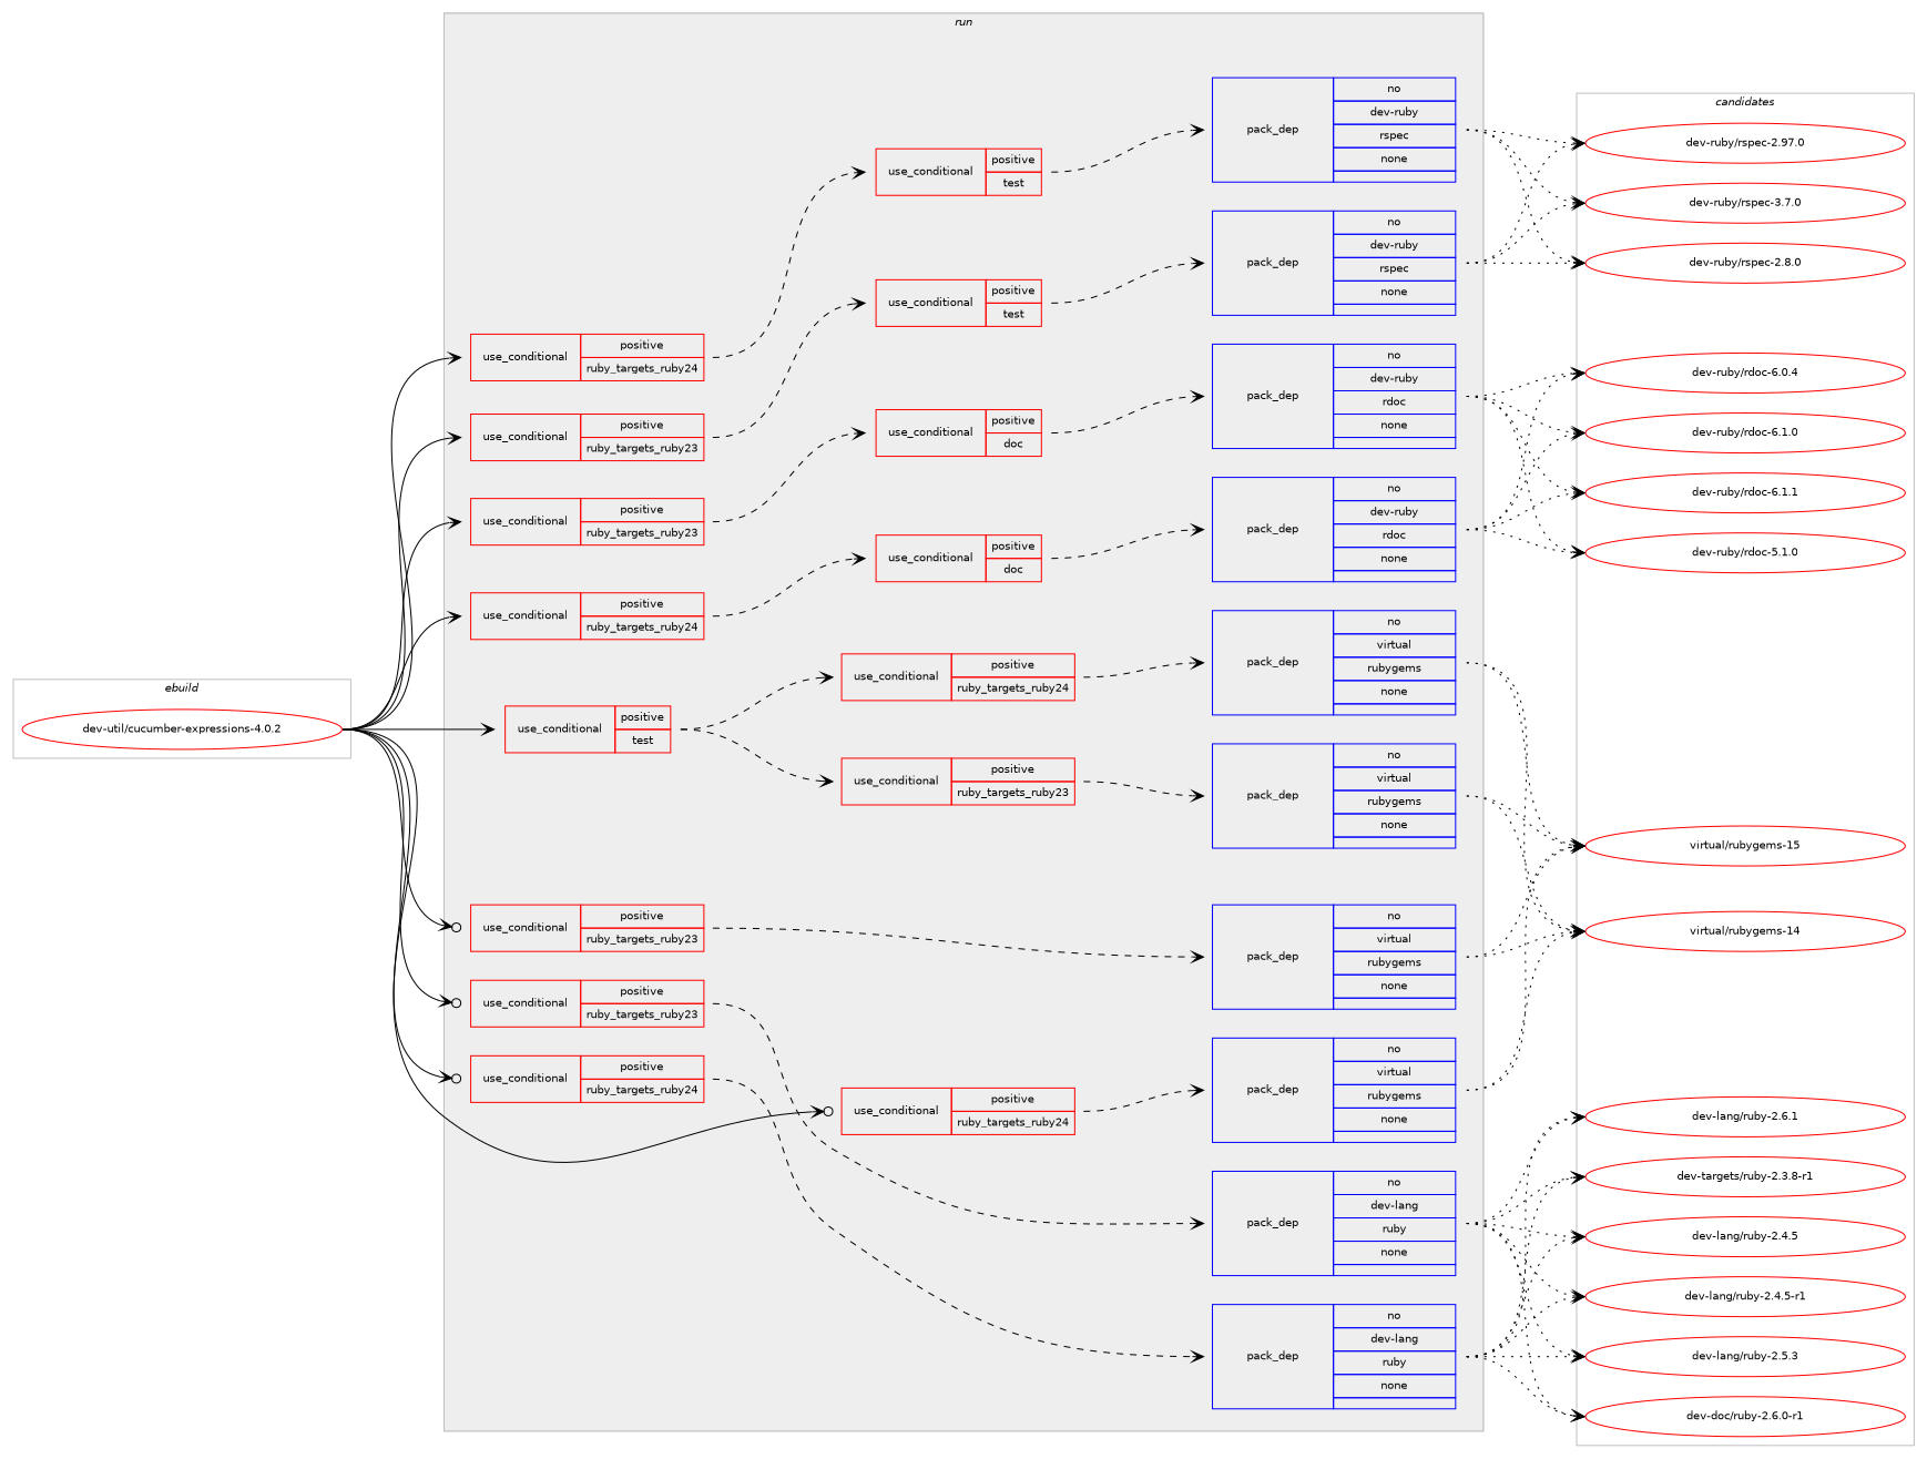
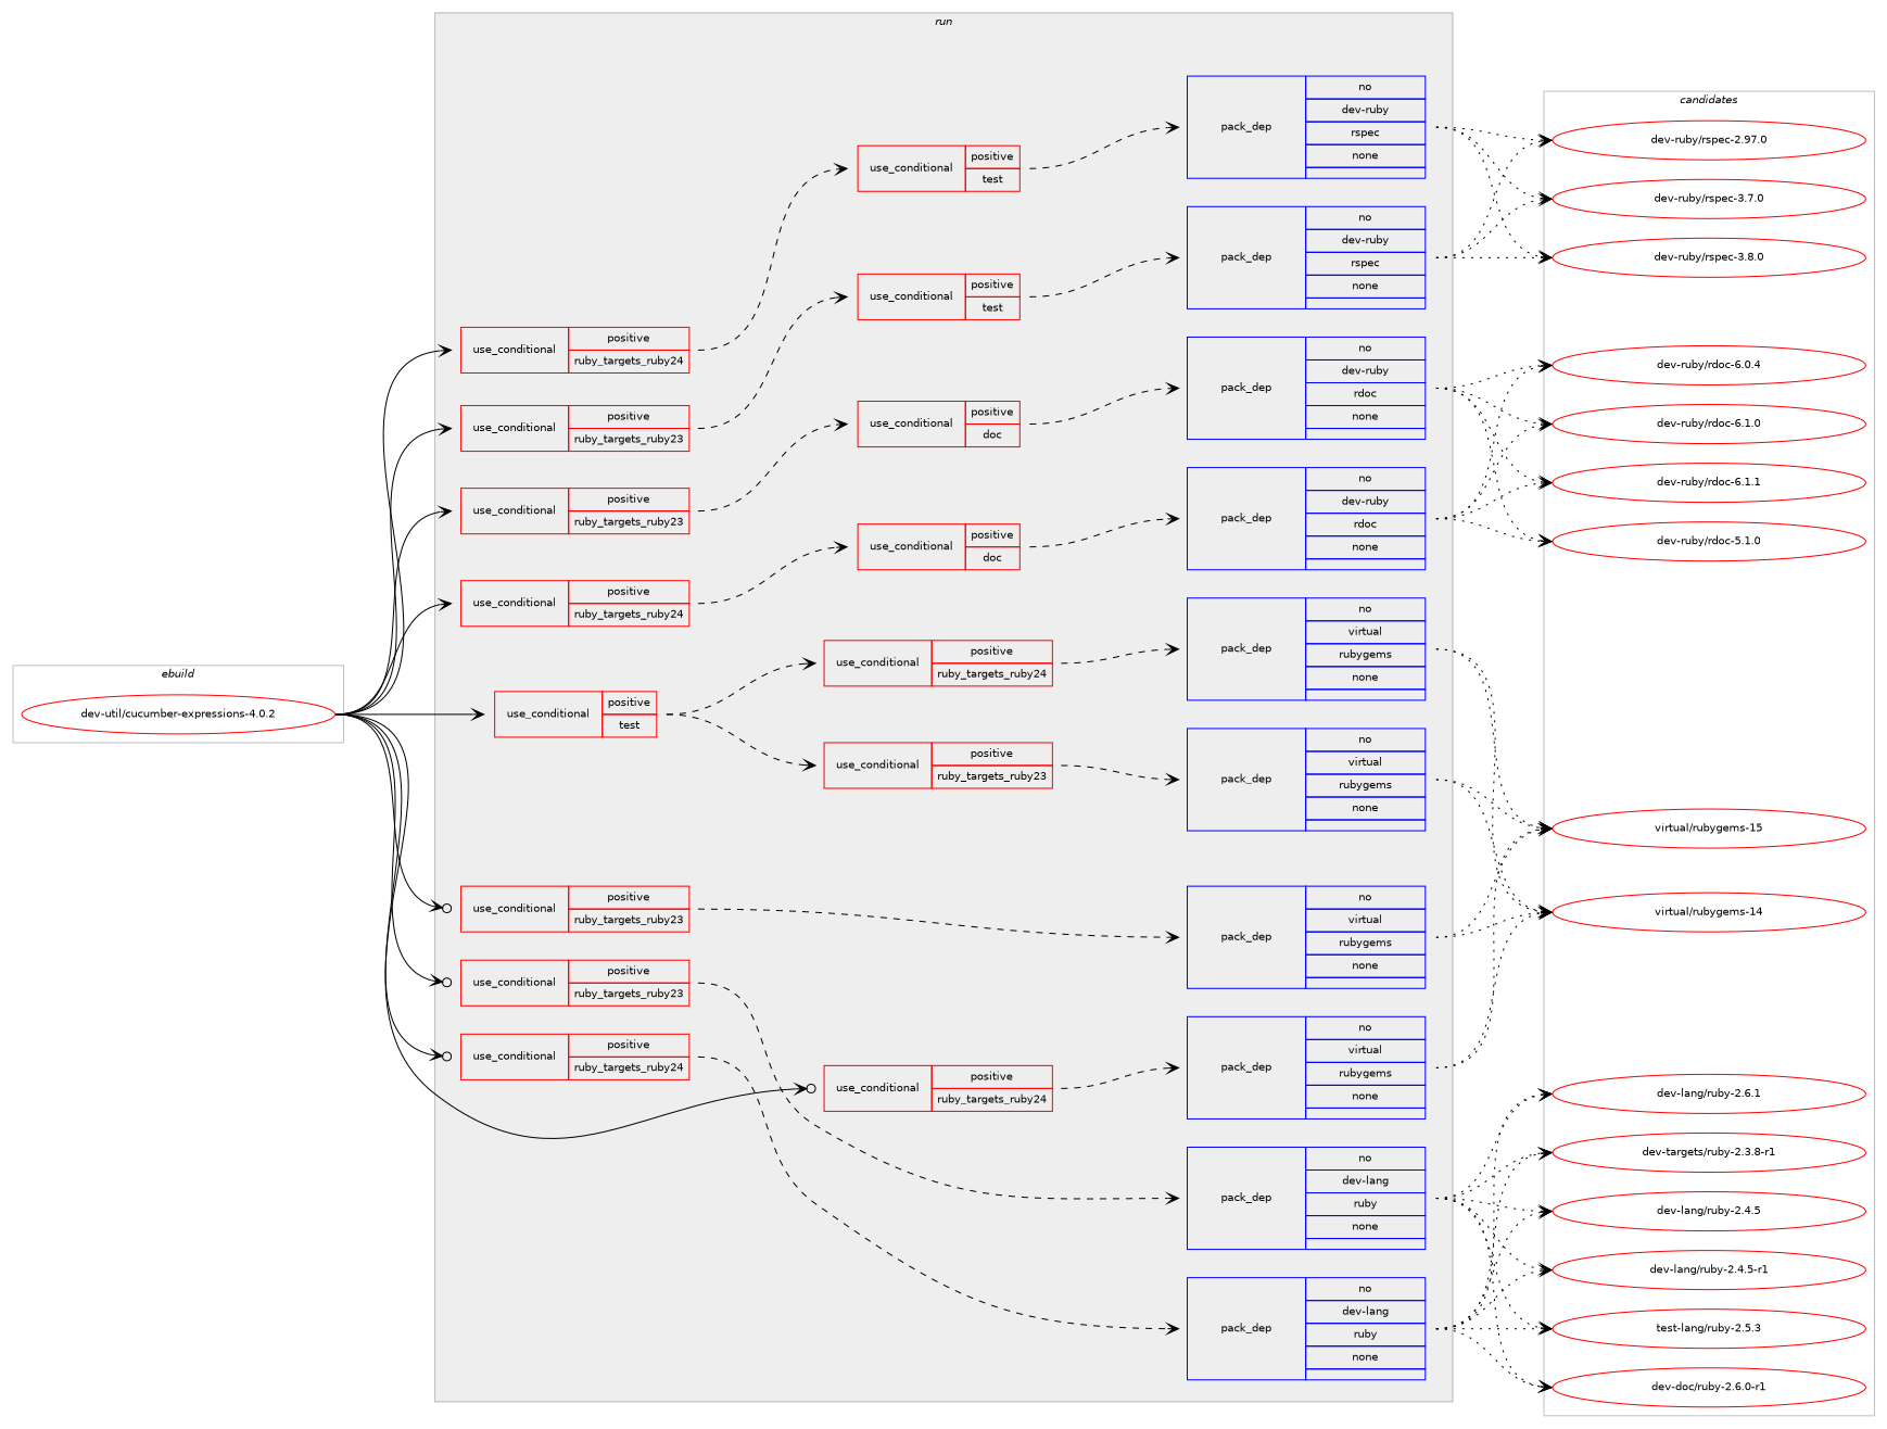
  digraph {
    compound=true
    concentrate=true
    fontname=Helvetica
    fontsize=10
    newrank=true
    rankdir=LR
    ranksep=1.5
    node [color=red fontname=Helvetica fontsize=10 shape=none]
    edge [arrowhead=vee headport=w style=dotted tailport=e weight=100]
    n1 [label="dev-util/cucumber-expressions-4.0.2" width=4 shape=""]
    n2 [color=blue label=<<TABLE BORDER="0" CELLBORDER="1" CELLSPACING="0" CELLPADDING="4" WIDTH="220"><TR><TD ROWSPAN="6" CELLPADDING="30">pack_dep</TD></TR><TR><TD WIDTH="110">no</TD></TR><TR><TD>dev-ruby</TD></TR><TR><TD>rdoc</TD></TR><TR><TD>none</TD></TR><TR><TD></TD></TR></TABLE>>]
    n3 [label=<<TABLE BORDER="0" CELLBORDER="1" CELLSPACING="0" CELLPADDING="4"><TR><TD ROWSPAN="3" CELLPADDING="10">use_conditional</TD></TR><TR><TD>positive</TD></TR><TR><TD>doc</TD></TR></TABLE>>]
    n4 [label=<<TABLE BORDER="0" CELLBORDER="1" CELLSPACING="0" CELLPADDING="4"><TR><TD ROWSPAN="3" CELLPADDING="10">use_conditional</TD></TR><TR><TD>positive</TD></TR><TR><TD>ruby_targets_ruby23</TD></TR></TABLE>>]
    n5 [color=blue label=<<TABLE BORDER="0" CELLBORDER="1" CELLSPACING="0" CELLPADDING="4" WIDTH="220"><TR><TD ROWSPAN="6" CELLPADDING="30">pack_dep</TD></TR><TR><TD WIDTH="110">no</TD></TR><TR><TD>dev-ruby</TD></TR><TR><TD>rspec</TD></TR><TR><TD>none</TD></TR><TR><TD></TD></TR></TABLE>>]
    n6 [label=<<TABLE BORDER="0" CELLBORDER="1" CELLSPACING="0" CELLPADDING="4"><TR><TD ROWSPAN="3" CELLPADDING="10">use_conditional</TD></TR><TR><TD>positive</TD></TR><TR><TD>test</TD></TR></TABLE>>]
    n7 [label=<<TABLE BORDER="0" CELLBORDER="1" CELLSPACING="0" CELLPADDING="4"><TR><TD ROWSPAN="3" CELLPADDING="10">use_conditional</TD></TR><TR><TD>positive</TD></TR><TR><TD>ruby_targets_ruby23</TD></TR></TABLE>>]
    n8 [color=blue label=<<TABLE BORDER="0" CELLBORDER="1" CELLSPACING="0" CELLPADDING="4" WIDTH="220"><TR><TD ROWSPAN="6" CELLPADDING="30">pack_dep</TD></TR><TR><TD WIDTH="110">no</TD></TR><TR><TD>dev-ruby</TD></TR><TR><TD>rdoc</TD></TR><TR><TD>none</TD></TR><TR><TD></TD></TR></TABLE>>]
    n9 [label=<<TABLE BORDER="0" CELLBORDER="1" CELLSPACING="0" CELLPADDING="4"><TR><TD ROWSPAN="3" CELLPADDING="10">use_conditional</TD></TR><TR><TD>positive</TD></TR><TR><TD>doc</TD></TR></TABLE>>]
    n10 [label=<<TABLE BORDER="0" CELLBORDER="1" CELLSPACING="0" CELLPADDING="4"><TR><TD ROWSPAN="3" CELLPADDING="10">use_conditional</TD></TR><TR><TD>positive</TD></TR><TR><TD>ruby_targets_ruby24</TD></TR></TABLE>>]
    n11 [color=blue label=<<TABLE BORDER="0" CELLBORDER="1" CELLSPACING="0" CELLPADDING="4" WIDTH="220"><TR><TD ROWSPAN="6" CELLPADDING="30">pack_dep</TD></TR><TR><TD WIDTH="110">no</TD></TR><TR><TD>dev-ruby</TD></TR><TR><TD>rspec</TD></TR><TR><TD>none</TD></TR><TR><TD></TD></TR></TABLE>>]
    n12 [label=<<TABLE BORDER="0" CELLBORDER="1" CELLSPACING="0" CELLPADDING="4"><TR><TD ROWSPAN="3" CELLPADDING="10">use_conditional</TD></TR><TR><TD>positive</TD></TR><TR><TD>test</TD></TR></TABLE>>]
    n13 [label=<<TABLE BORDER="0" CELLBORDER="1" CELLSPACING="0" CELLPADDING="4"><TR><TD ROWSPAN="3" CELLPADDING="10">use_conditional</TD></TR><TR><TD>positive</TD></TR><TR><TD>ruby_targets_ruby24</TD></TR></TABLE>>]
    n14 [color=blue label=<<TABLE BORDER="0" CELLBORDER="1" CELLSPACING="0" CELLPADDING="4" WIDTH="220"><TR><TD ROWSPAN="6" CELLPADDING="30">pack_dep</TD></TR><TR><TD WIDTH="110">no</TD></TR><TR><TD>virtual</TD></TR><TR><TD>rubygems</TD></TR><TR><TD>none</TD></TR><TR><TD></TD></TR></TABLE>>]
    n15 [label=<<TABLE BORDER="0" CELLBORDER="1" CELLSPACING="0" CELLPADDING="4"><TR><TD ROWSPAN="3" CELLPADDING="10">use_conditional</TD></TR><TR><TD>positive</TD></TR><TR><TD>ruby_targets_ruby23</TD></TR></TABLE>>]
    n16 [color=blue label=<<TABLE BORDER="0" CELLBORDER="1" CELLSPACING="0" CELLPADDING="4" WIDTH="220"><TR><TD ROWSPAN="6" CELLPADDING="30">pack_dep</TD></TR><TR><TD WIDTH="110">no</TD></TR><TR><TD>virtual</TD></TR><TR><TD>rubygems</TD></TR><TR><TD>none</TD></TR><TR><TD></TD></TR></TABLE>>]
    n17 [label=<<TABLE BORDER="0" CELLBORDER="1" CELLSPACING="0" CELLPADDING="4"><TR><TD ROWSPAN="3" CELLPADDING="10">use_conditional</TD></TR><TR><TD>positive</TD></TR><TR><TD>ruby_targets_ruby24</TD></TR></TABLE>>]
    n18 [label=<<TABLE BORDER="0" CELLBORDER="1" CELLSPACING="0" CELLPADDING="4"><TR><TD ROWSPAN="3" CELLPADDING="10">use_conditional</TD></TR><TR><TD>positive</TD></TR><TR><TD>test</TD></TR></TABLE>>]
    n19 [color=blue label=<<TABLE BORDER="0" CELLBORDER="1" CELLSPACING="0" CELLPADDING="4" WIDTH="220"><TR><TD ROWSPAN="6" CELLPADDING="30">pack_dep</TD></TR><TR><TD WIDTH="110">no</TD></TR><TR><TD>dev-lang</TD></TR><TR><TD>ruby</TD></TR><TR><TD>none</TD></TR><TR><TD></TD></TR></TABLE>>]
    n20 [label=<<TABLE BORDER="0" CELLBORDER="1" CELLSPACING="0" CELLPADDING="4"><TR><TD ROWSPAN="3" CELLPADDING="10">use_conditional</TD></TR><TR><TD>positive</TD></TR><TR><TD>ruby_targets_ruby23</TD></TR></TABLE>>]
    n21 [color=blue label=<<TABLE BORDER="0" CELLBORDER="1" CELLSPACING="0" CELLPADDING="4" WIDTH="220"><TR><TD ROWSPAN="6" CELLPADDING="30">pack_dep</TD></TR><TR><TD WIDTH="110">no</TD></TR><TR><TD>virtual</TD></TR><TR><TD>rubygems</TD></TR><TR><TD>none</TD></TR><TR><TD></TD></TR></TABLE>>]
    n22 [label=<<TABLE BORDER="0" CELLBORDER="1" CELLSPACING="0" CELLPADDING="4"><TR><TD ROWSPAN="3" CELLPADDING="10">use_conditional</TD></TR><TR><TD>positive</TD></TR><TR><TD>ruby_targets_ruby23</TD></TR></TABLE>>]
    n23 [color=blue label=<<TABLE BORDER="0" CELLBORDER="1" CELLSPACING="0" CELLPADDING="4" WIDTH="220"><TR><TD ROWSPAN="6" CELLPADDING="30">pack_dep</TD></TR><TR><TD WIDTH="110">no</TD></TR><TR><TD>dev-lang</TD></TR><TR><TD>ruby</TD></TR><TR><TD>none</TD></TR><TR><TD></TD></TR></TABLE>>]
    n24 [label=<<TABLE BORDER="0" CELLBORDER="1" CELLSPACING="0" CELLPADDING="4"><TR><TD ROWSPAN="3" CELLPADDING="10">use_conditional</TD></TR><TR><TD>positive</TD></TR><TR><TD>ruby_targets_ruby24</TD></TR></TABLE>>]
    n25 [color=blue label=<<TABLE BORDER="0" CELLBORDER="1" CELLSPACING="0" CELLPADDING="4" WIDTH="220"><TR><TD ROWSPAN="6" CELLPADDING="30">pack_dep</TD></TR><TR><TD WIDTH="110">no</TD></TR><TR><TD>virtual</TD></TR><TR><TD>rubygems</TD></TR><TR><TD>none</TD></TR><TR><TD></TD></TR></TABLE>>]
    n26 [label=<<TABLE BORDER="0" CELLBORDER="1" CELLSPACING="0" CELLPADDING="4"><TR><TD ROWSPAN="3" CELLPADDING="10">use_conditional</TD></TR><TR><TD>positive</TD></TR><TR><TD>ruby_targets_ruby24</TD></TR></TABLE>>]
    n27 [label="dev-ruby/rdoc-5.1.0" width=4 shape=""]
    n28 [label="dev-ruby/rdoc-6.0.4" width=4 shape=""]
    n29 [label="dev-ruby/rdoc-6.1.0" width=4 shape=""]
    n30 [label="dev-ruby/rdoc-6.1.1" width=4 shape=""]
    n31 [label="dev-ruby/rspec-2.97.0" width=4 shape=""]
    n32 [label="dev-ruby/rspec-3.7.0" width=4 shape=""]
-   n33 [label="dev-ruby/rspec-2.8.0" width=4 shape=""]
+   n33 [label="dev-ruby/rspec-3.8.0" width=4 shape=""]
    n34 [label="virtual/rubygems-14" width=4 shape=""]
    n35 [label="virtual/rubygems-15" width=4 shape=""]
    n36 [label="dev-targets/ruby-2.3.8-r1" width=4 shape=""]
    n37 [label="dev-lang/ruby-2.4.5" width=4 shape=""]
    n38 [label="dev-lang/ruby-2.4.5-r1" width=4 shape=""]
-   n39 [label="dev-lang/ruby-2.5.3" width=4 shape=""]
+   n39 [label="test-lang/ruby-2.5.3" width=4 shape=""]
    n40 [label="dev-doc/ruby-2.6.0-r1" width=4 shape=""]
    n41 [label="dev-lang/ruby-2.6.1" width=4 shape=""]
    subgraph cluster_1 {
      color=gray
      label=<<i>ebuild</i>>
      rank=same
      n1
    }
    subgraph cluster_2 {
      color=gray
      label=<<i>dependencies</i>>
      subgraph cluster_3 {
        color=gray
        fillcolor="#eeeeee"
        label=<<i>compile</i>>
        style=filled
        subgraph sub_4 {
          color=gray
          fillcolor="#eeeeee"
          label=<<i>compile</i>>
          style=filled
          n4
          subgraph sub_5 {
            color=gray
            fillcolor="#eeeeee"
            label=<<i>compile</i>>
            style=filled
            n3
            subgraph sub_6 {
              color=gray
              fillcolor="#eeeeee"
              label=<<i>compile</i>>
              style=filled
              n2
            }
          }
        }
        subgraph sub_7 {
          color=gray
          fillcolor="#eeeeee"
          label=<<i>compile</i>>
          style=filled
          n7
          subgraph sub_8 {
            color=gray
            fillcolor="#eeeeee"
            label=<<i>compile</i>>
            style=filled
            n6
            subgraph sub_9 {
              color=gray
              fillcolor="#eeeeee"
              label=<<i>compile</i>>
              style=filled
              n5
            }
          }
        }
        subgraph sub_10 {
          color=gray
          fillcolor="#eeeeee"
          label=<<i>compile</i>>
          style=filled
          n10
          subgraph sub_11 {
            color=gray
            fillcolor="#eeeeee"
            label=<<i>compile</i>>
            style=filled
            n9
            subgraph sub_12 {
              color=gray
              fillcolor="#eeeeee"
              label=<<i>compile</i>>
              style=filled
              n8
            }
          }
        }
        subgraph sub_13 {
          color=gray
          fillcolor="#eeeeee"
          label=<<i>compile</i>>
          style=filled
          n13
          subgraph sub_14 {
            color=gray
            fillcolor="#eeeeee"
            label=<<i>compile</i>>
            style=filled
            n12
            subgraph sub_15 {
              color=gray
              fillcolor="#eeeeee"
              label=<<i>compile</i>>
              style=filled
              n11
            }
          }
        }
        subgraph sub_16 {
          color=gray
          fillcolor="#eeeeee"
          label=<<i>compile</i>>
          style=filled
          n18
          subgraph sub_17 {
            color=gray
            fillcolor="#eeeeee"
            label=<<i>compile</i>>
            style=filled
            n15
            subgraph sub_18 {
              color=gray
              fillcolor="#eeeeee"
              label=<<i>compile</i>>
              style=filled
              n14
            }
          }
          subgraph sub_19 {
            color=gray
            fillcolor="#eeeeee"
            label=<<i>compile</i>>
            style=filled
            n17
            subgraph sub_20 {
              color=gray
              fillcolor="#eeeeee"
              label=<<i>compile</i>>
              style=filled
              n16
            }
          }
        }
      }
      subgraph cluster_21 {
        color=gray
        fillcolor="#eeeeee"
        label=<<i>compile and run</i>>
        style=filled
        subgraph sub_22 {
          color=gray
          fillcolor="#eeeeee"
          label=<<i>compile and run</i>>
          style=filled
          n20
          subgraph sub_23 {
            color=gray
            fillcolor="#eeeeee"
            label=<<i>compile and run</i>>
            style=filled
            n19
          }
        }
        subgraph sub_24 {
          color=gray
          fillcolor="#eeeeee"
          label=<<i>compile and run</i>>
          style=filled
          n22
          subgraph sub_25 {
            color=gray
            fillcolor="#eeeeee"
            label=<<i>compile and run</i>>
            style=filled
            n21
          }
        }
        subgraph sub_26 {
          color=gray
          fillcolor="#eeeeee"
          label=<<i>compile and run</i>>
          style=filled
          n24
          subgraph sub_27 {
            color=gray
            fillcolor="#eeeeee"
            label=<<i>compile and run</i>>
            style=filled
            n23
          }
        }
        subgraph sub_28 {
          color=gray
          fillcolor="#eeeeee"
          label=<<i>compile and run</i>>
          style=filled
          n26
          subgraph sub_29 {
            color=gray
            fillcolor="#eeeeee"
            label=<<i>compile and run</i>>
            style=filled
            n25
          }
        }
      }
      subgraph cluster_30 {
        color=gray
        fillcolor="#eeeeee"
        label=<<i>run</i>>
        style=filled
      }
    }
    subgraph cluster_31 {
      color=gray
      label=<<i>candidates</i>>
      rank=same
      subgraph sub_32 {
        color=black
        label=<<i>candidates</i>>
        nodesep=1
        rank=same
        n27
        n28
        n29
        n30
      }
      subgraph sub_33 {
        color=black
        label=<<i>candidates</i>>
        nodesep=1
        rank=same
        n31
        n32
        n33
      }
      subgraph sub_34 {
        color=black
        label=<<i>candidates</i>>
        nodesep=1
        rank=same
        n31
        n32
        n33
      }
      subgraph sub_35 {
        color=black
        label=<<i>candidates</i>>
        nodesep=1
        rank=same
        n27
        n28
        n29
        n30
      }
      subgraph sub_36 {
        color=black
        label=<<i>candidates</i>>
        nodesep=1
        rank=same
        n34
        n35
      }
      subgraph sub_37 {
        color=black
        label=<<i>candidates</i>>
        nodesep=1
        rank=same
        n34
        n35
      }
      subgraph sub_38 {
        color=black
        label=<<i>candidates</i>>
        nodesep=1
        rank=same
        n36
        n37
        n38
        n39
        n40
        n41
      }
      subgraph sub_39 {
        color=black
        label=<<i>candidates</i>>
        nodesep=1
        rank=same
        n34
        n35
      }
      subgraph sub_40 {
        color=black
        label=<<i>candidates</i>>
        nodesep=1
        rank=same
        n36
        n37
        n38
        n39
        n40
        n41
      }
      subgraph sub_41 {
        color=black
        label=<<i>candidates</i>>
        nodesep=1
        rank=same
        n34
        n35
      }
    }
    n1 -> n4 [style=solid weight=20]
    n1 -> n7 [style=solid weight=20]
    n1 -> n10 [style=solid weight=20]
    n1 -> n13 [style=solid weight=20]
    n1 -> n18 [style=solid weight=20]
    n1 -> n20 [arrowhead=odotvee style=solid weight=20]
    n1 -> n22 [arrowhead=odotvee style=solid weight=20]
    n1 -> n24 [arrowhead=odotvee style=solid weight=20]
    n1 -> n26 [arrowhead=odotvee style=solid weight=20]
    n2 -> n27
    n2 -> n28
    n2 -> n29
    n2 -> n30
    n3 -> n2 [style=dashed weight=20]
    n4 -> n3 [style=dashed weight=20]
    n5 -> n31
    n5 -> n32
    n5 -> n33
    n6 -> n5 [style=dashed weight=20]
    n7 -> n6 [style=dashed weight=20]
    n8 -> n27
    n8 -> n28
    n8 -> n29
    n8 -> n30
    n9 -> n8 [style=dashed weight=20]
    n10 -> n9 [style=dashed weight=20]
    n11 -> n31
    n11 -> n32
    n11 -> n33
    n12 -> n11 [style=dashed weight=20]
    n13 -> n12 [style=dashed weight=20]
    n14 -> n34
    n14 -> n35
    n15 -> n14 [style=dashed weight=20]
    n16 -> n34
    n16 -> n35
    n17 -> n16 [style=dashed weight=20]
    n18 -> n15 [style=dashed weight=20]
    n18 -> n17 [style=dashed weight=20]
    n19 -> n36
    n19 -> n37
    n19 -> n38
    n19 -> n39
    n19 -> n40
    n19 -> n41
    n20 -> n19 [style=dashed weight=20]
    n21 -> n34
    n21 -> n35
    n22 -> n21 [style=dashed weight=20]
    n23 -> n36
    n23 -> n37
    n23 -> n38
    n23 -> n39
    n23 -> n40
    n23 -> n41
    n24 -> n23 [style=dashed weight=20]
    n25 -> n34
    n25 -> n35
    n26 -> n25 [style=dashed weight=20]
  }
